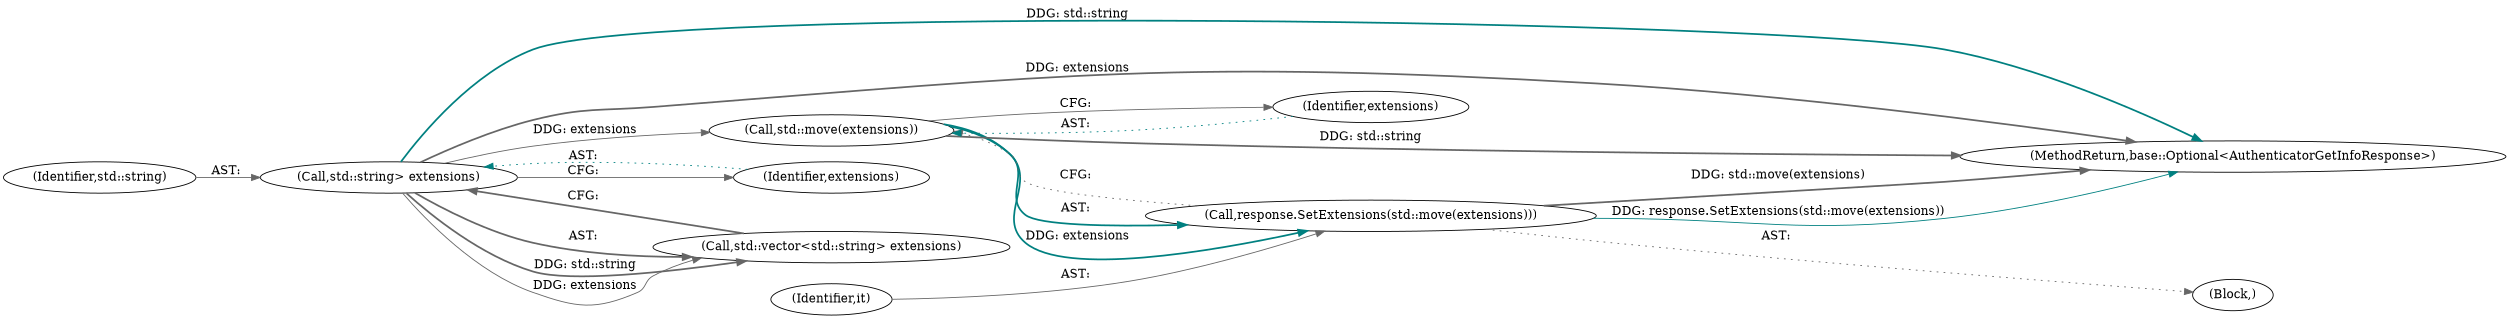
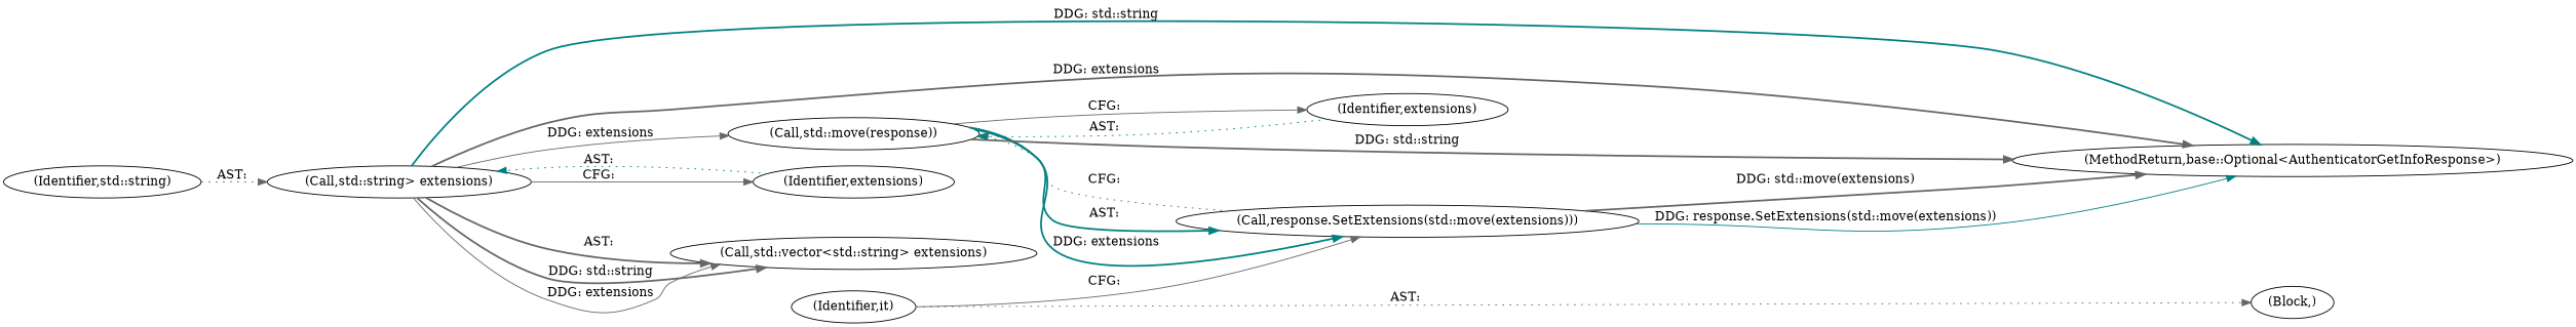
  digraph {
    rankdir=LR
    edge [color=gray40 style=bold]
-   n1 [label="(Call,std::move(extensions))"]
+   n1 [label="(Call,std::move(response))"]
    n2 [label="(Call,response.SetExtensions(std::move(extensions)))"]
    n3 [label="(Identifier,extensions)"]
    n4 [label="(MethodReturn,base::Optional<AuthenticatorGetInfoResponse>)"]
    n5 [label="(Block,)"]
    n6 [label="(Call,std::string> extensions)"]
    n7 [label="(Identifier,extensions)"]
    n8 [label="(Call,std::vector<std::string> extensions)"]
    n9 [label="(Identifier,it)"]
    n10 [label="(Identifier,std::string)"]
    n1 -> n2 [color=teal label="AST: "]
    n1 -> n2 [color=teal label="DDG: extensions"]
    n1 -> n3 [label="CFG: " style=solid]
    n1 -> n4 [label="DDG: std::string"]
    n2 -> n1 [label="CFG: " style=dotted]
    n2 -> n4 [label="DDG: std::move(extensions)"]
    n2 -> n4 [color=teal label="DDG: response.SetExtensions(std::move(extensions))" style=solid]
-   n2 -> n5 [label="AST: " style=dotted]
+   n9 -> n5 [label="AST: " style=dotted]
    n3 -> n1 [color=teal label="AST: " style=dotted]
    n6 -> n1 [label="DDG: extensions" style=solid]
    n6 -> n4 [color=teal label="DDG: std::string"]
    n6 -> n4 [label="DDG: extensions"]
    n6 -> n7 [label="CFG: " style=solid]
    n6 -> n8 [label="AST: "]
    n6 -> n8 [label="DDG: std::string"]
    n6 -> n8 [label="DDG: extensions" style=solid]
    n7 -> n6 [color=teal label="AST: " style=dotted]
-   n8 -> n6 [label="CFG: "]
-   n9 -> n2 [label="AST: " style=solid]
-   n10 -> n6 [label="AST: " style=solid]
+   n9 -> n2 [label="CFG: " style=solid]
+   n10 -> n6 [label="AST: " style=dotted]
  }
